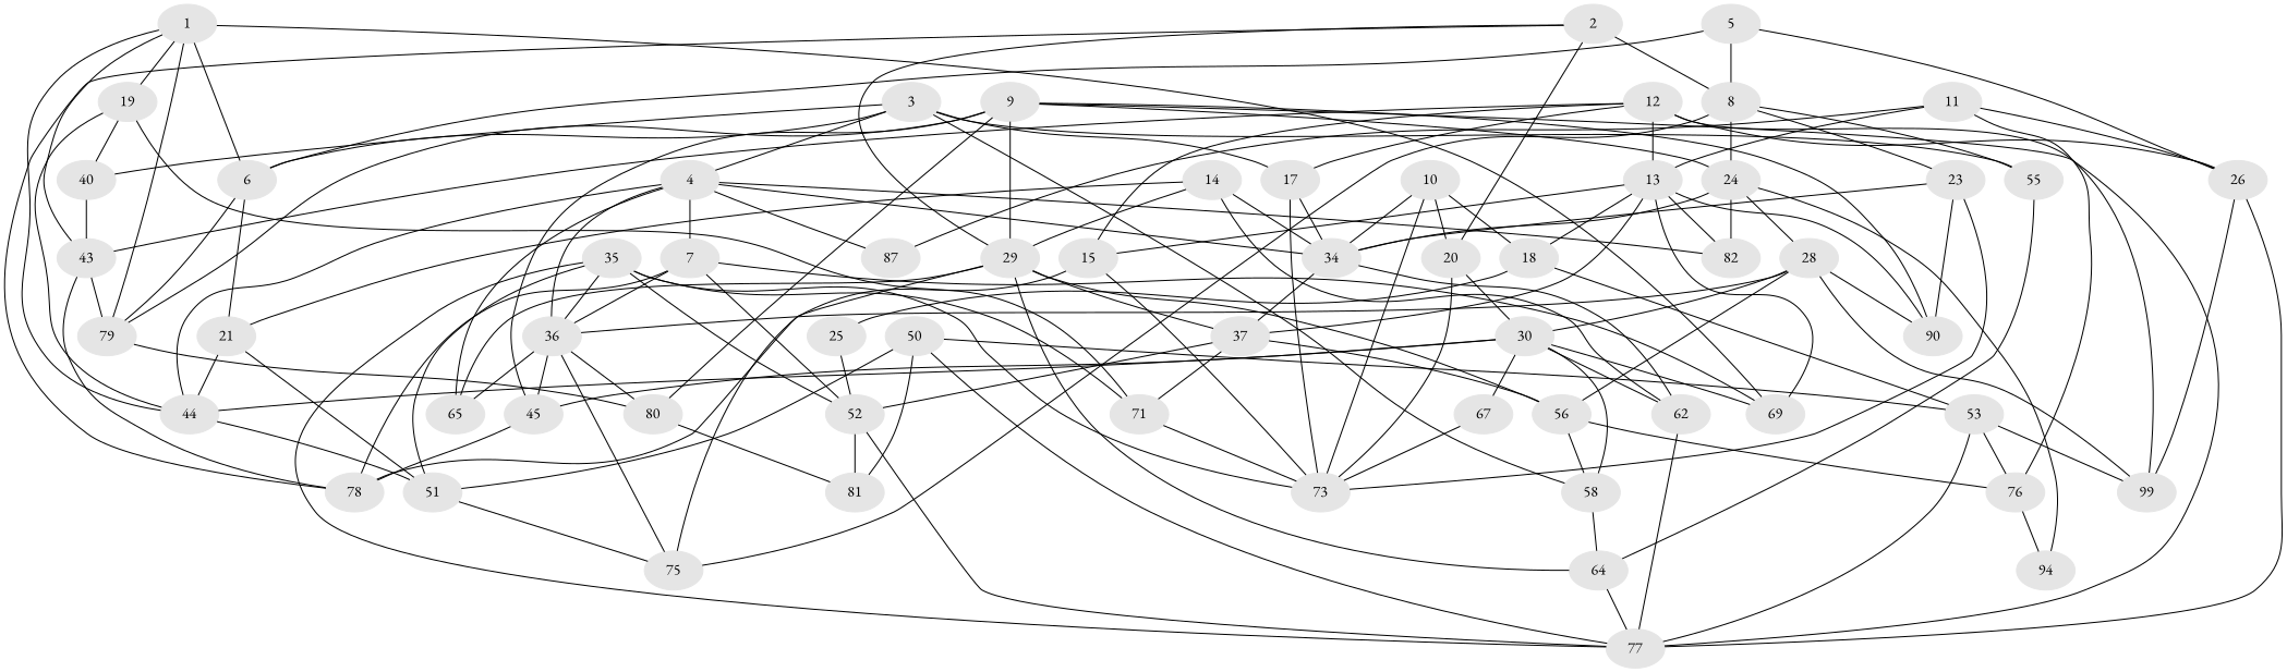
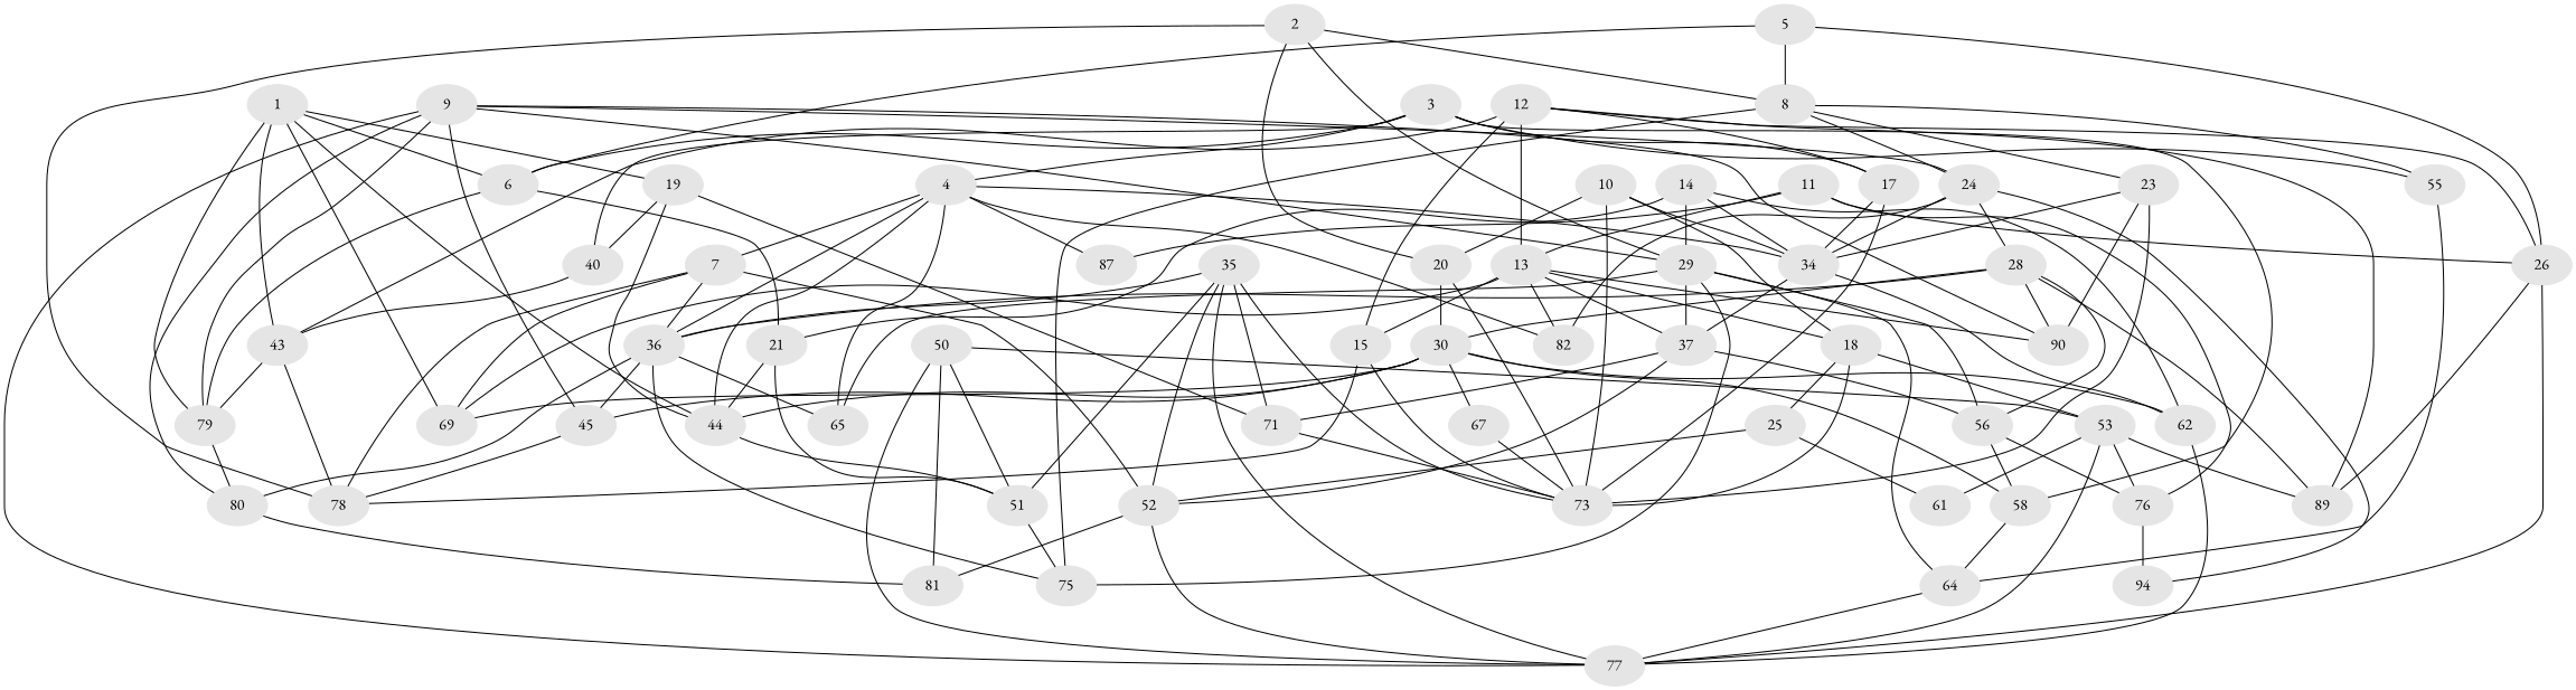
  graph {
    fontname="EB Garamond"
    node [color=gray90 fontname="EB Garamond" style=filled]
    edge [fontname="EB Garamond"]
    1 [super="+70"]
    6 [super="+63"]
    19 [super="+31"]
    43 [super="+46"]
    44 [super="+92"]
    69 [super="+95"]
    79
    21
    40
    71
    78 [super="+99"]
    51 [super="+72"]
    2 [super="+42"]
    8 [super="+97"]
    20 [super="+38"]
    29 [super="+32"]
    55
    23
    24 [super="+47"]
    75 [super="+84"]
    73 [super="+91"]
    30 [super="+49"]
    65
    37 [super="+54"]
    56 [super="+96"]
    64 [super="+74"]
    35 [super="+57"]
    36 [super="+39"]
    52 [super="+68"]
    77 [super="+98"]
    3 [super="+41"]
    4 [super="+22"]
    17 [super="+48"]
    58
    7
    34 [super="+83"]
    82
    87
    62
    45
    80
    5
    26 [super="+100"]
-   89 [label=99]
+   89
    81
    90
    28 [super="+88"]
    94
    9 [super="+86"]
    18 [super="+33"]
    25
    53 [super="+85"]
    10
    11 [super="+66"]
    13 [super="+27"]
    76
    15 [super="+60"]
    12 [super="+16"]
    14 [super="+59"]
+   61
    67
    50
    1 -- 6
    1 -- 19
    1 -- 43
    1 -- 44
    1 -- 69
    1 -- 79 [weight=2]
    6 -- 79
    6 -- 21
    19 -- 44
    19 -- 40
    19 -- 71
    43 -- 79
    43 -- 78
    44 -- 51
    79 -- 80
    21 -- 44
    21 -- 51
    40 -- 43
    71 -- 73
    51 -- 75
    2 -- 78
    2 -- 8 [weight=2]
    2 -- 20
    2 -- 29
    8 -- 55
    8 -- 23
    8 -- 24
    8 -- 75
    20 -- 73
    20 -- 30
    29 -- 75
    29 -- 65
    29 -- 37
    29 -- 56 [weight=2]
    29 -- 64
    55 -- 64
    23 -- 73
    23 -- 34
    23 -- 90
    24 -- 34
    24 -- 82
    24 -- 28
    24 -- 94
    30 -- 44
    30 -- 69
    30 -- 58
    30 -- 62
    30 -- 45
    30 -- 67
    37 -- 71
    37 -- 56
    37 -- 52
    56 -- 58
    56 -- 76
    64 -- 77
    35 -- 71
    35 -- 51
    35 -- 73
    35 -- 36
    35 -- 52
    35 -- 77
    36 -- 75
    36 -- 65
    36 -- 45
    36 -- 80
    52 -- 77
    52 -- 81
    3 -- 6
    3 -- 40
    3 -- 55
    3 -- 4
    3 -- 17
    3 -- 58
    4 -- 44
    4 -- 65
    4 -- 36
    4 -- 7
    4 -- 34
    4 -- 82
    4 -- 87
    17 -- 73
    17 -- 34
    58 -- 64
    7 -- 69
    7 -- 78 [weight=2]
    7 -- 36
    7 -- 52
    34 -- 37
    34 -- 62
    62 -- 77
    45 -- 78
    80 -- 81
    5 -- 6
    5 -- 8
    5 -- 26
    26 -- 77
    26 -- 89
    28 -- 30
    28 -- 56
    28 -- 36
    28 -- 89
    28 -- 90
    9 -- 79
    9 -- 29
    9 -- 24
    9 -- 77
    9 -- 45
    9 -- 80
    9 -- 90
+   18 -- 73
    18 -- 25
    18 -- 53
    25 -- 52
+   25 -- 61
    53 -- 77
    53 -- 89
    53 -- 76
+   53 -- 61
    10 -- 20
    10 -- 73
    10 -- 34
    10 -- 18
    11 -- 87
    11 -- 26
    11 -- 13
    11 -- 76
    13 -- 69
    13 -- 37
    13 -- 82
    13 -- 90
    13 -- 18
    13 -- 15
    76 -- 94
    15 -- 78
    15 -- 73
    12 -- 43
    12 -- 17
    12 -- 26
    12 -- 89
    12 -- 13
    12 -- 15 [weight=2]
    14 -- 21
    14 -- 29
    14 -- 34
    14 -- 62
    67 -- 73
    50 -- 51
    50 -- 77
    50 -- 81
    50 -- 53
  }
